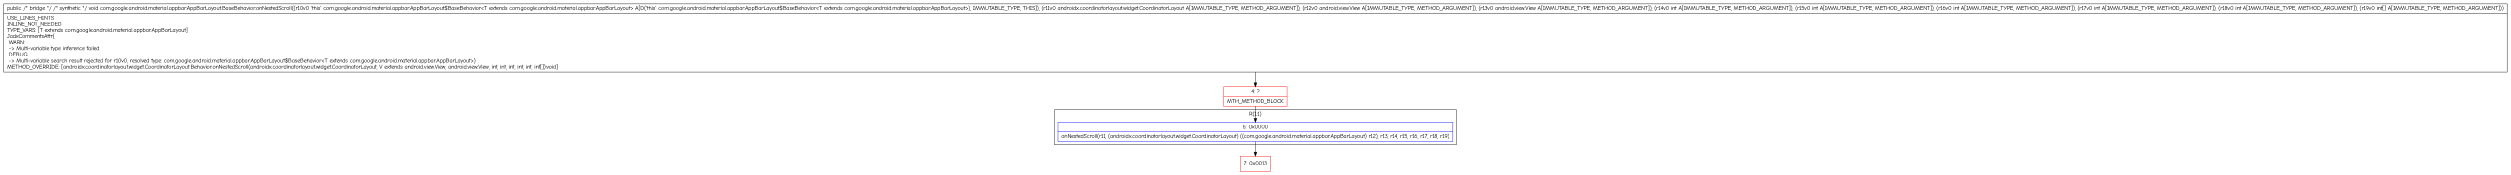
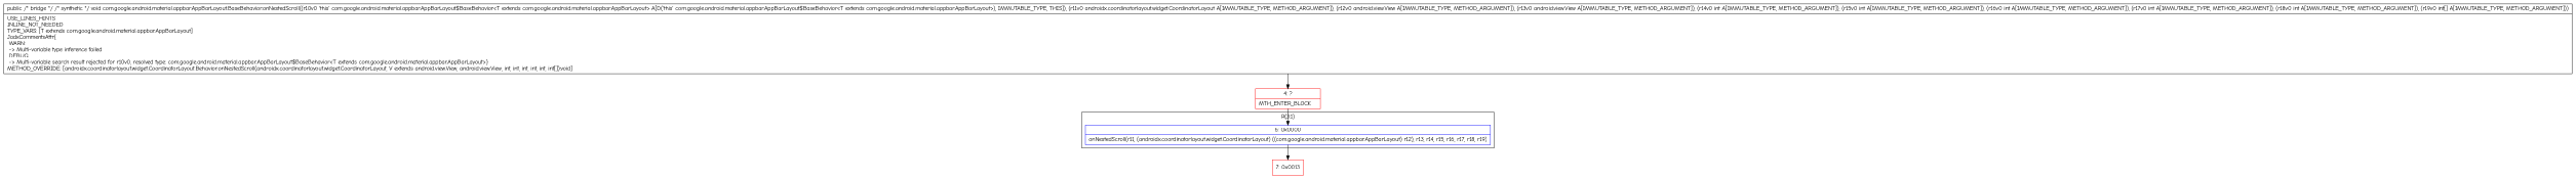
  digraph {
    fontname="Comic Neue"
    node [color=red fontname="Comic Neue" shape=record]
    edge [fontname="Comic Neue"]
    n1 [color=blue label="{6\:\ 0x0000|onNestedScroll(r11, (androidx.coordinatorlayout.widget.CoordinatorLayout) ((com.google.android.material.appbar.AppBarLayout) r12), r13, r14, r15, r16, r17, r18, r19)\l}"]
    n2 [label="{7\:\ 0x0013}"]
-   n3 [label="{4\:\ ?|MTH_METHOD_BLOCK\l}"]
+   n3 [label="{4\:\ ?|MTH_ENTER_BLOCK\l}"]
    n4 [label="{public \/* bridge *\/ \/* synthetic *\/ void com.google.android.material.appbar.AppBarLayout.BaseBehavior.onNestedScroll((r10v0 'this' com.google.android.material.appbar.AppBarLayout$BaseBehavior\<T extends com.google.android.material.appbar.AppBarLayout\> A[D('this' com.google.android.material.appbar.AppBarLayout$BaseBehavior\<T extends com.google.android.material.appbar.AppBarLayout\>), IMMUTABLE_TYPE, THIS]), (r11v0 androidx.coordinatorlayout.widget.CoordinatorLayout A[IMMUTABLE_TYPE, METHOD_ARGUMENT]), (r12v0 android.view.View A[IMMUTABLE_TYPE, METHOD_ARGUMENT]), (r13v0 android.view.View A[IMMUTABLE_TYPE, METHOD_ARGUMENT]), (r14v0 int A[IMMUTABLE_TYPE, METHOD_ARGUMENT]), (r15v0 int A[IMMUTABLE_TYPE, METHOD_ARGUMENT]), (r16v0 int A[IMMUTABLE_TYPE, METHOD_ARGUMENT]), (r17v0 int A[IMMUTABLE_TYPE, METHOD_ARGUMENT]), (r18v0 int A[IMMUTABLE_TYPE, METHOD_ARGUMENT]), (r19v0 int[] A[IMMUTABLE_TYPE, METHOD_ARGUMENT]))  | USE_LINES_HINTS\lINLINE_NOT_NEEDED\lTYPE_VARS: [T extends com.google.android.material.appbar.AppBarLayout]\lJadxCommentsAttr\{\l WARN: \l \-\> Multi\-variable type inference failed\l DEBUG: \l \-\> Multi\-variable search result rejected for r10v0, resolved type: com.google.android.material.appbar.AppBarLayout$BaseBehavior\<T extends com.google.android.material.appbar.AppBarLayout\>\}\lMETHOD_OVERRIDE: [androidx.coordinatorlayout.widget.CoordinatorLayout.Behavior.onNestedScroll(androidx.coordinatorlayout.widget.CoordinatorLayout, V extends android.view.View, android.view.View, int, int, int, int, int, int[]):void]\l}" color=""]
    subgraph cluster_1 {
-     label="R(1:1)"
+     label="R(3:1)"
      n1
    }
    n1 -> n2
    n3 -> n1
    n4 -> n3
  }
